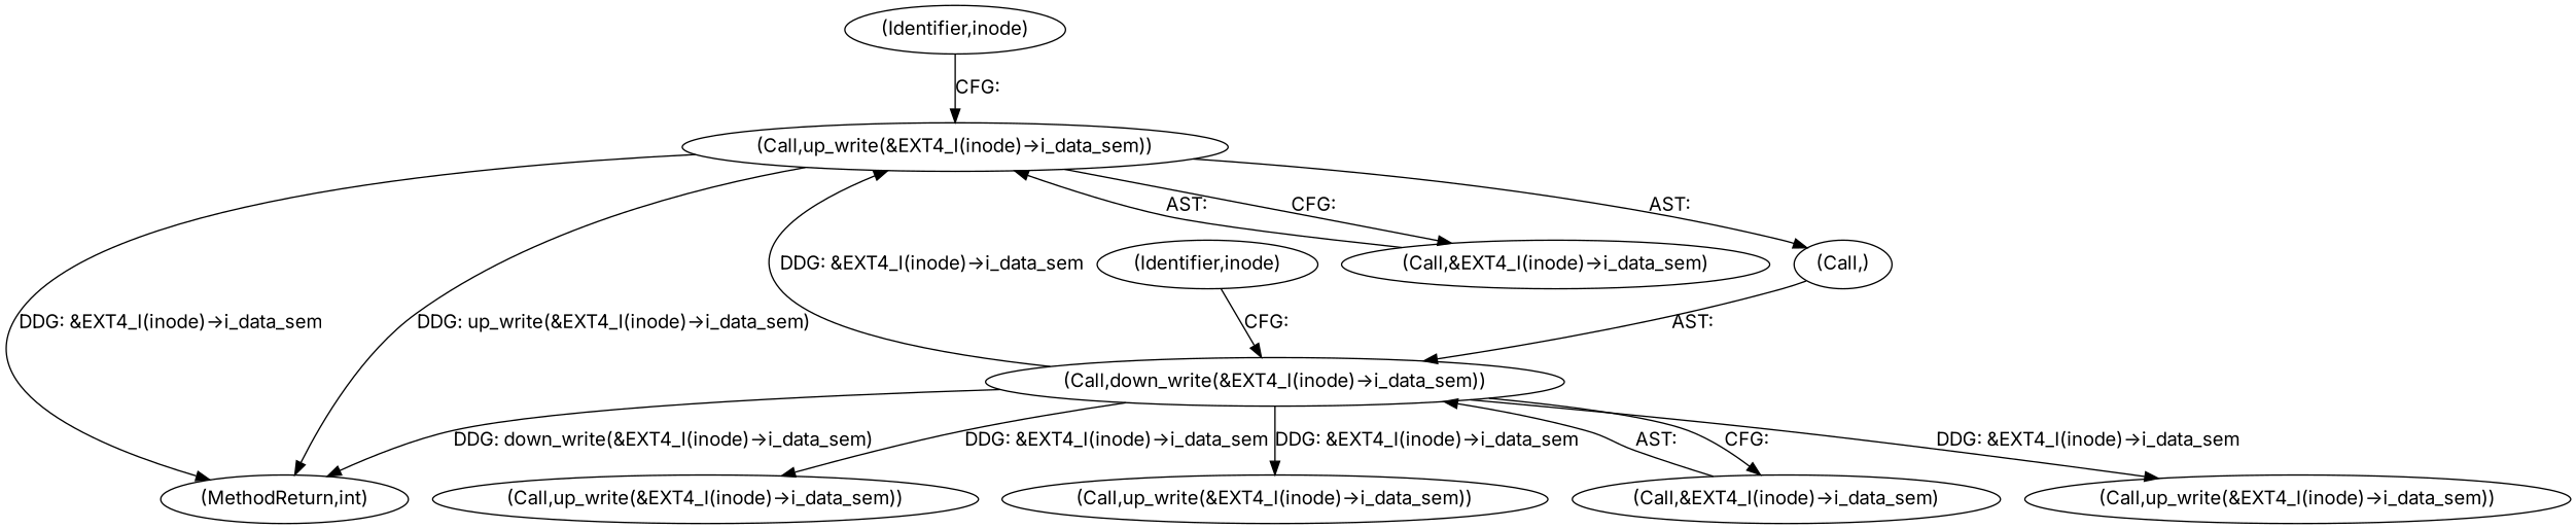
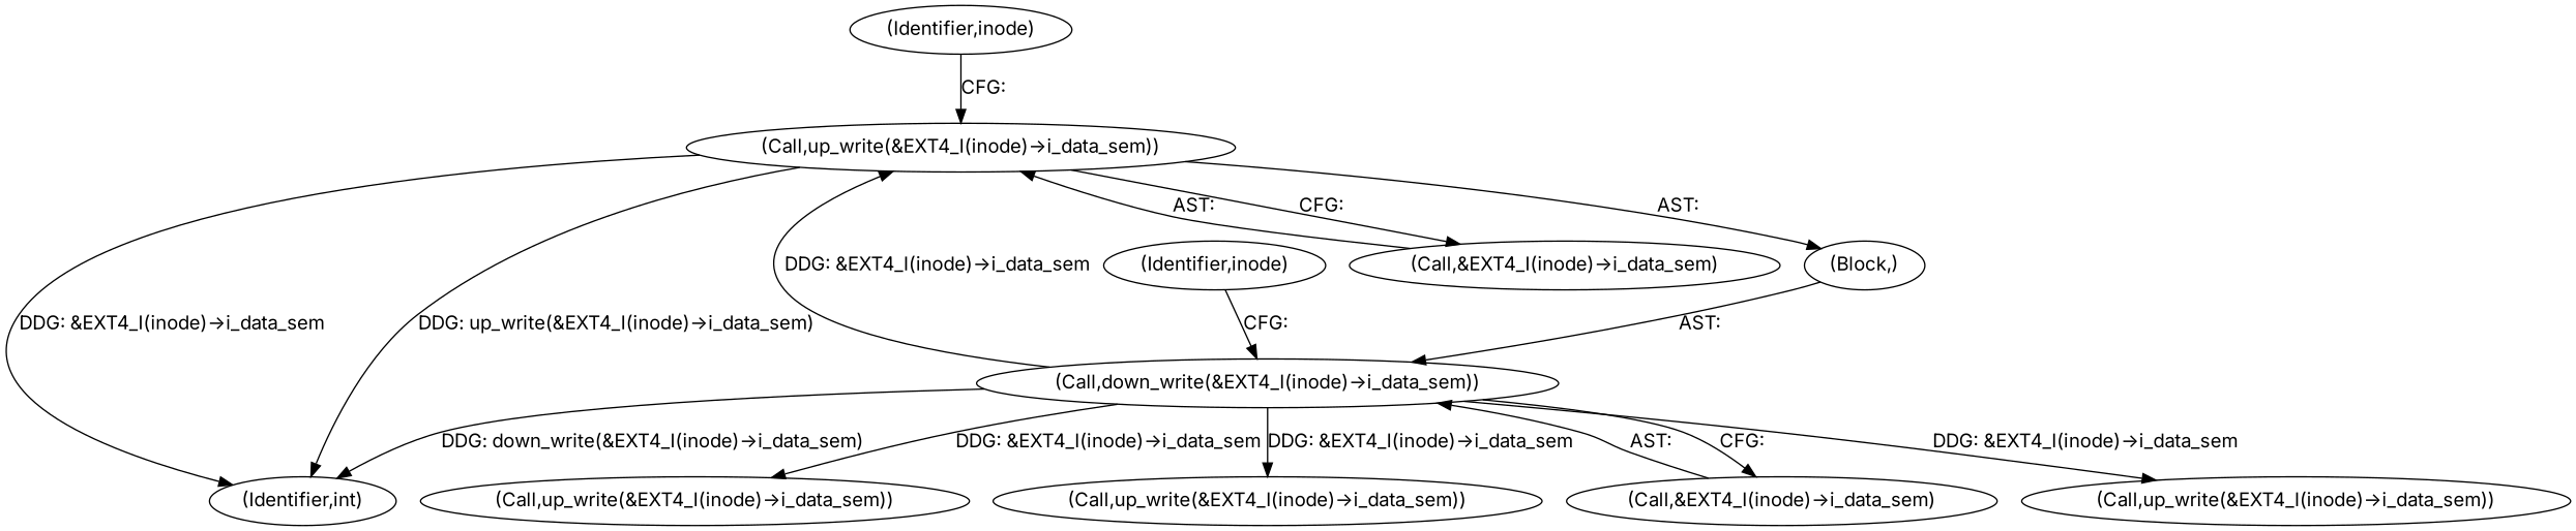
  digraph {
    fontname=Inter
    node [fontname=Inter]
    edge [fontname=Inter]
    n1 [label="(Call,up_write(&EXT4_I(inode)->i_data_sem))"]
-   n2 [label="(MethodReturn,int)"]
-   n3 [label="(Call,)"]
+   n2 [label="(Identifier,int)"]
+   n3 [label="(Block,)"]
    n4 [label="(Call,&EXT4_I(inode)->i_data_sem)"]
    n5 [label="(Call,down_write(&EXT4_I(inode)->i_data_sem))"]
    n6 [label="(Call,up_write(&EXT4_I(inode)->i_data_sem))"]
    n7 [label="(Call,&EXT4_I(inode)->i_data_sem)"]
    n8 [label="(Call,up_write(&EXT4_I(inode)->i_data_sem))"]
    n9 [label="(Call,up_write(&EXT4_I(inode)->i_data_sem))"]
    n10 [label="(Identifier,inode)"]
    n11 [label="(Identifier,inode)"]
    n1 -> n2 [label="DDG: &EXT4_I(inode)->i_data_sem"]
    n1 -> n2 [label="DDG: up_write(&EXT4_I(inode)->i_data_sem)"]
    n1 -> n3 [label="AST: "]
    n1 -> n4 [label="CFG: "]
    n3 -> n5 [label="AST: "]
    n4 -> n1 [label="AST: "]
    n5 -> n1 [label="DDG: &EXT4_I(inode)->i_data_sem"]
    n5 -> n2 [label="DDG: down_write(&EXT4_I(inode)->i_data_sem)"]
    n5 -> n6 [label="DDG: &EXT4_I(inode)->i_data_sem"]
    n5 -> n7 [label="CFG: "]
    n5 -> n8 [label="DDG: &EXT4_I(inode)->i_data_sem"]
    n5 -> n9 [label="DDG: &EXT4_I(inode)->i_data_sem"]
    n7 -> n5 [label="AST: "]
    n10 -> n1 [label="CFG: "]
    n11 -> n5 [label="CFG: "]
  }
